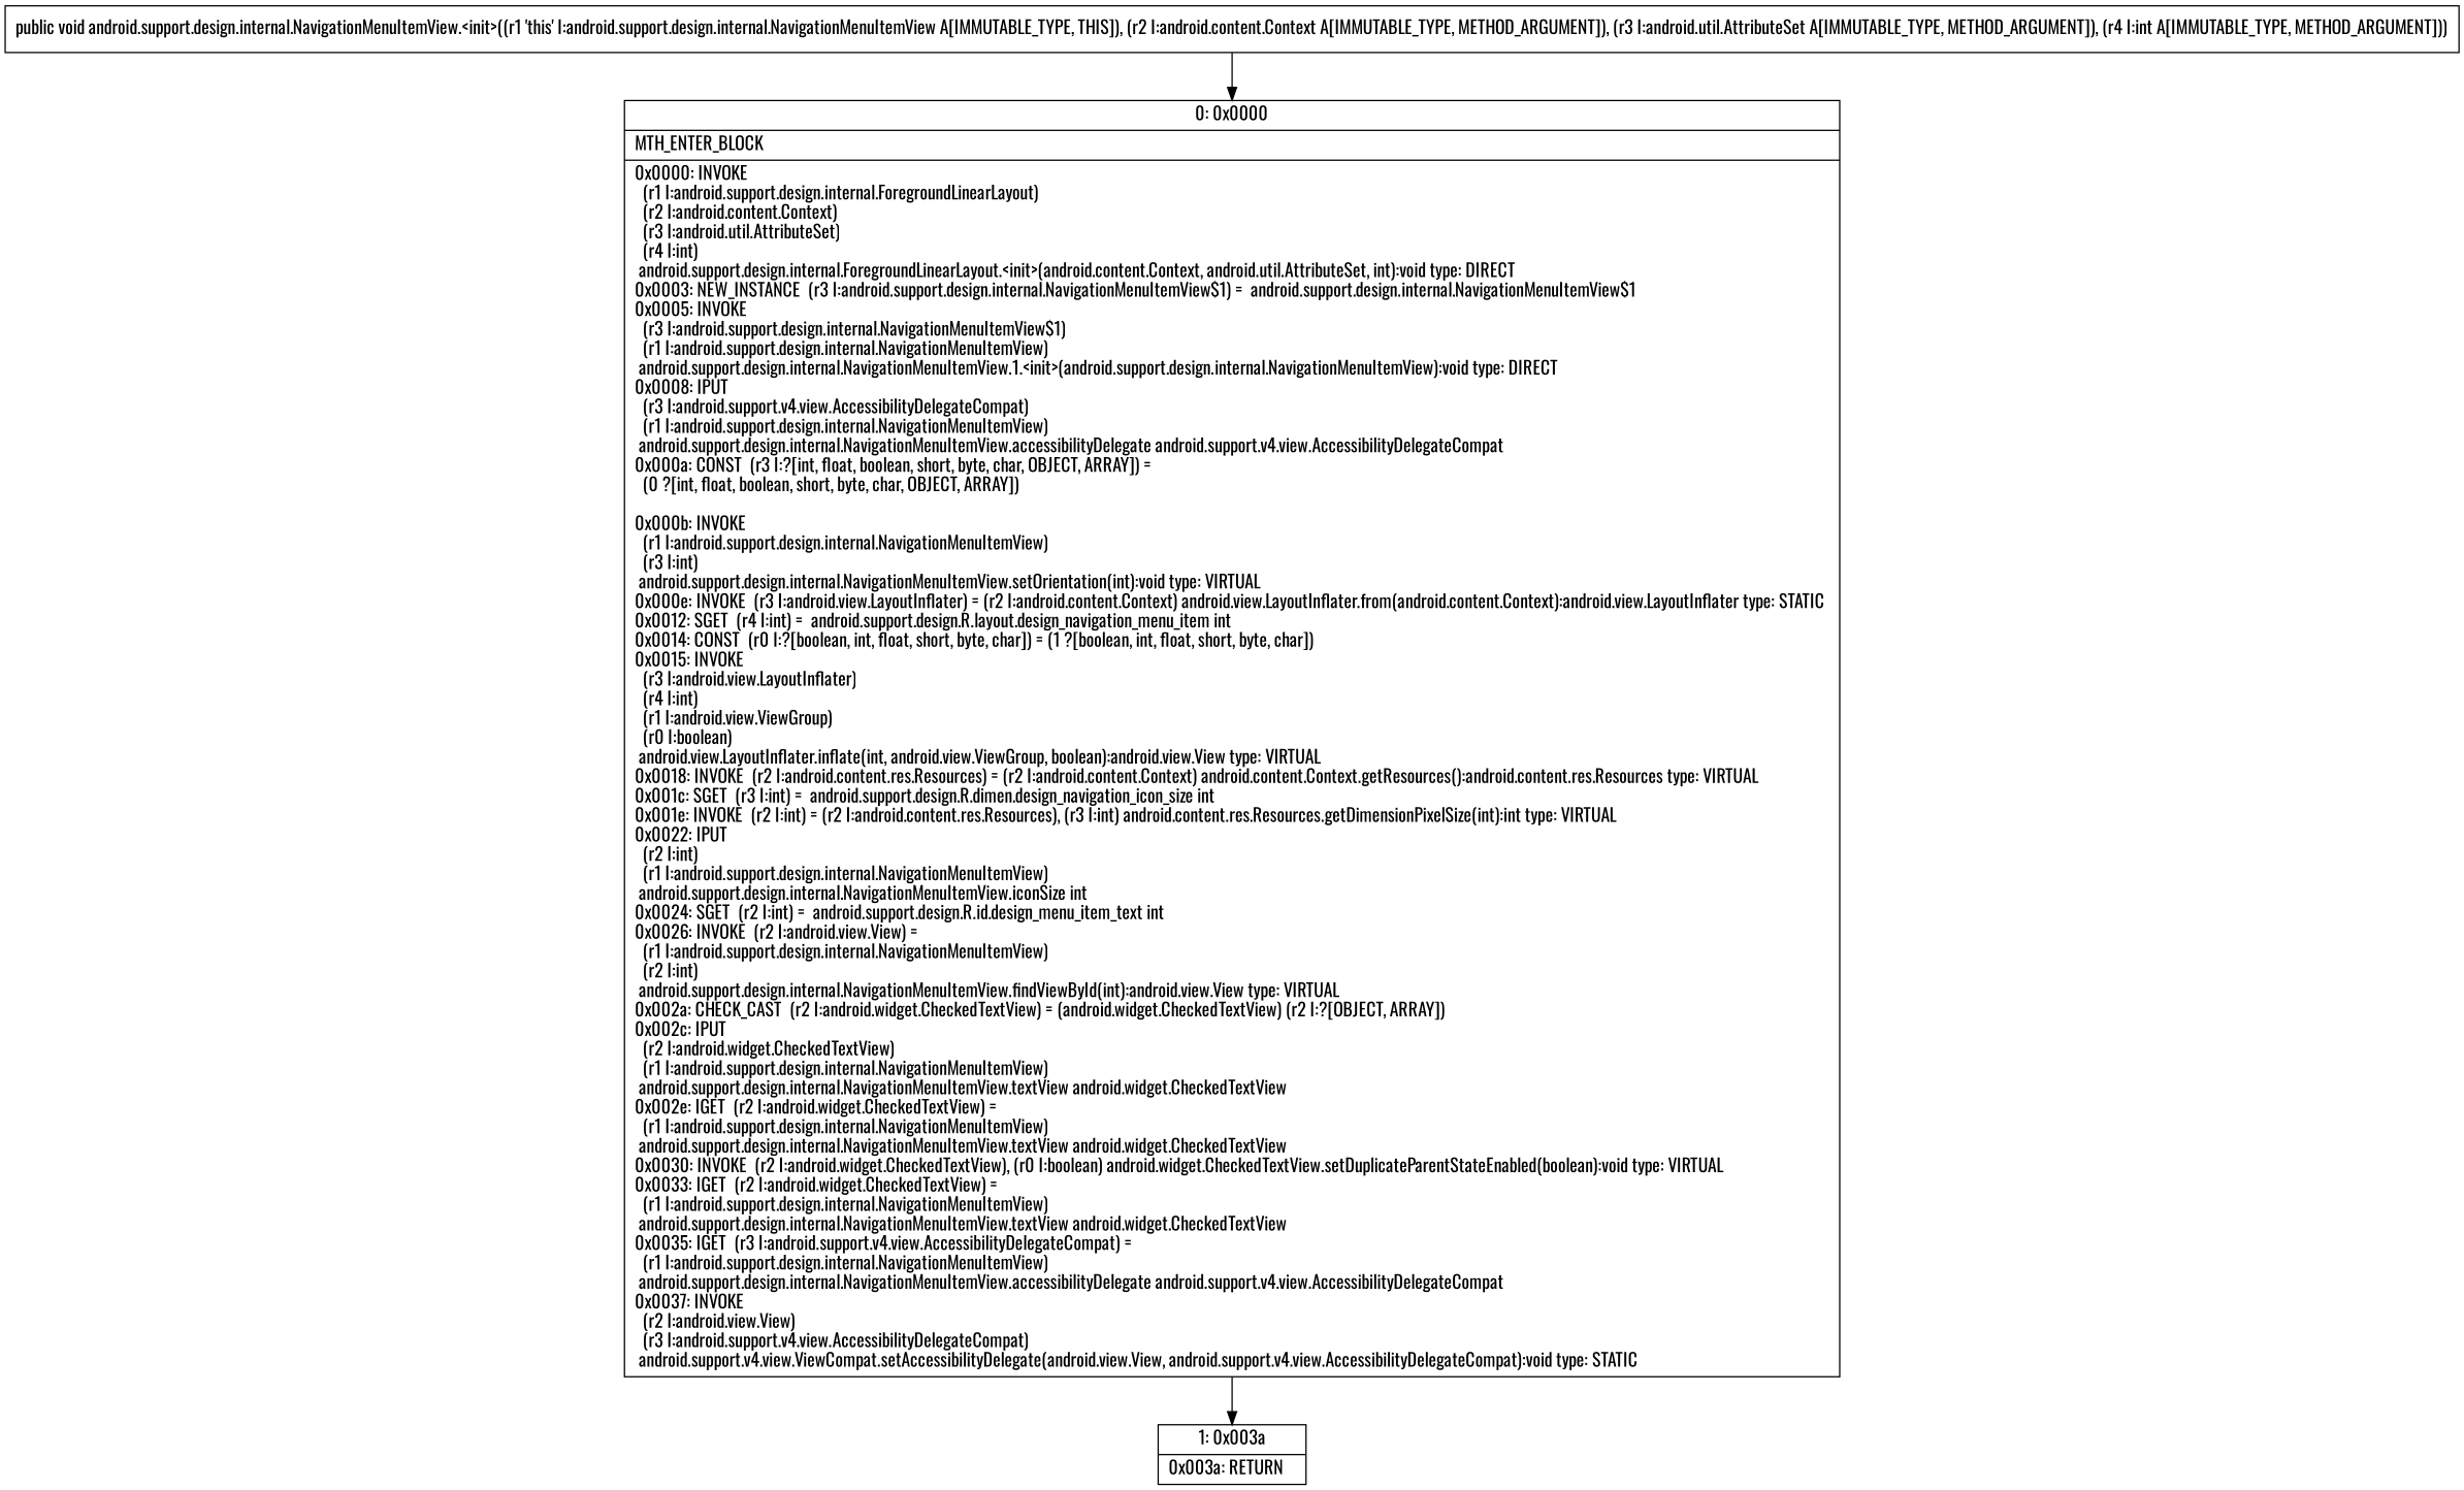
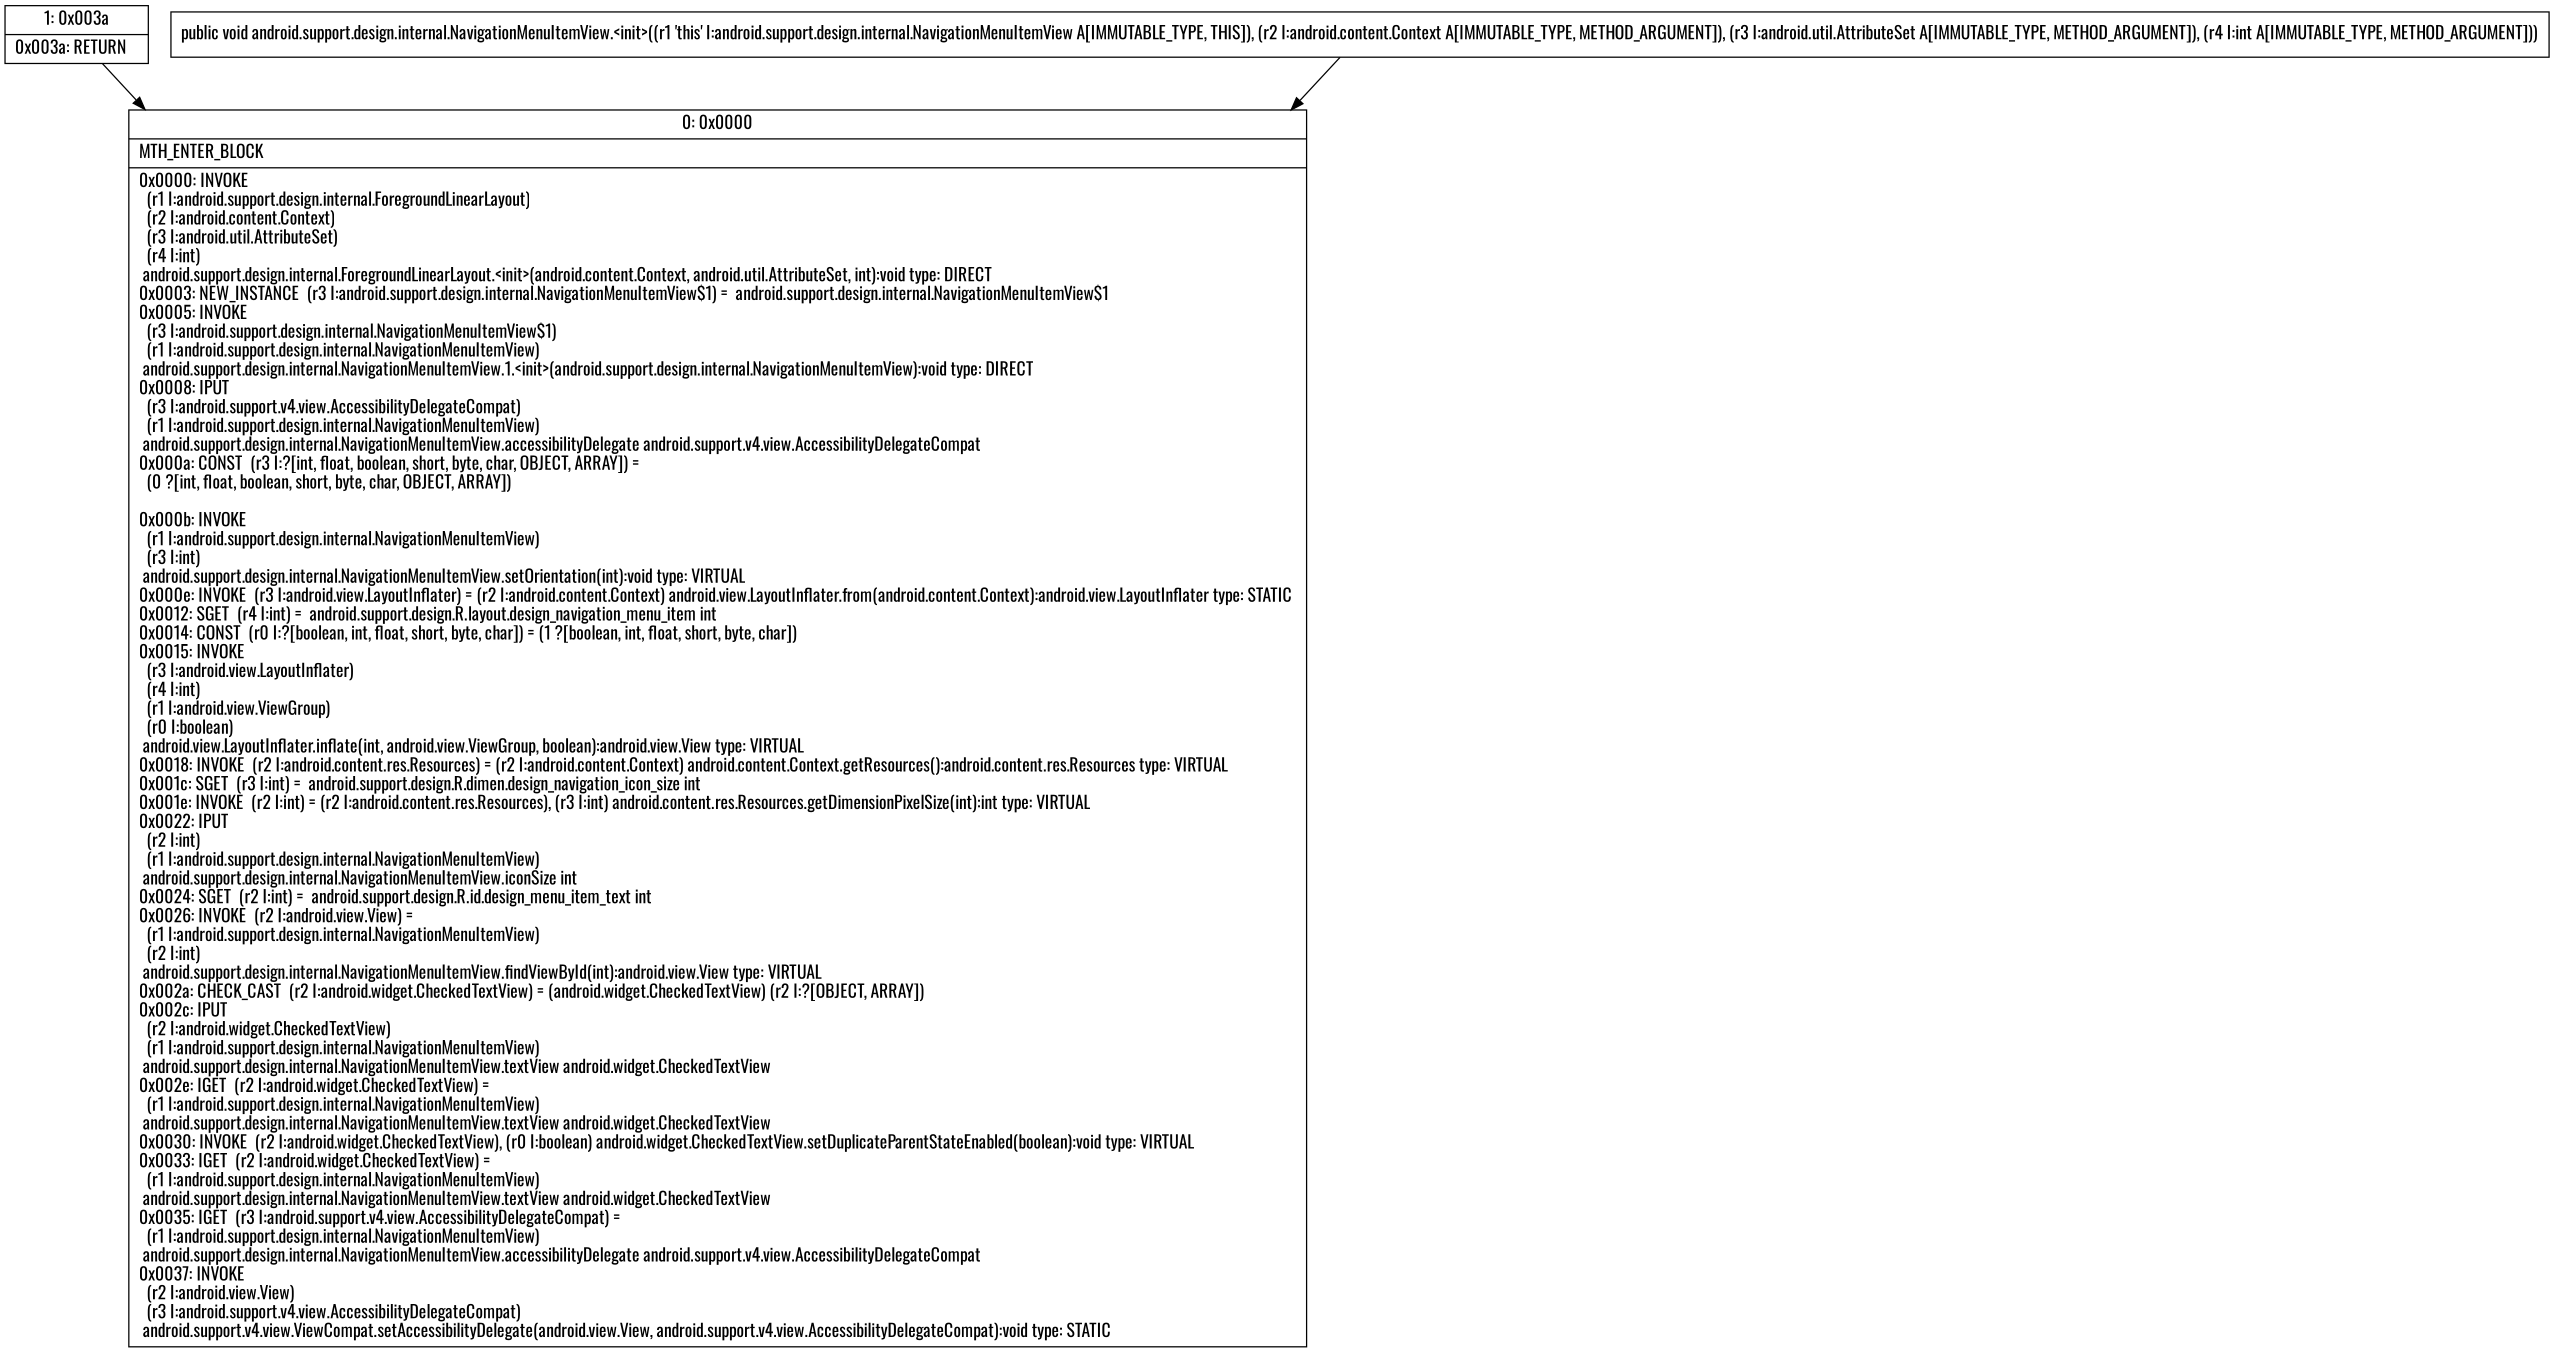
  digraph {
    fontname=Oswald
    node [shape=record fontname=Oswald]
    edge [fontname=Oswald]
    n1 [label="{0\:\ 0x0000|MTH_ENTER_BLOCK\l|0x0000: INVOKE  \l  (r1 I:android.support.design.internal.ForegroundLinearLayout)\l  (r2 I:android.content.Context)\l  (r3 I:android.util.AttributeSet)\l  (r4 I:int)\l android.support.design.internal.ForegroundLinearLayout.\<init\>(android.content.Context, android.util.AttributeSet, int):void type: DIRECT \l0x0003: NEW_INSTANCE  (r3 I:android.support.design.internal.NavigationMenuItemView$1) =  android.support.design.internal.NavigationMenuItemView$1 \l0x0005: INVOKE  \l  (r3 I:android.support.design.internal.NavigationMenuItemView$1)\l  (r1 I:android.support.design.internal.NavigationMenuItemView)\l android.support.design.internal.NavigationMenuItemView.1.\<init\>(android.support.design.internal.NavigationMenuItemView):void type: DIRECT \l0x0008: IPUT  \l  (r3 I:android.support.v4.view.AccessibilityDelegateCompat)\l  (r1 I:android.support.design.internal.NavigationMenuItemView)\l android.support.design.internal.NavigationMenuItemView.accessibilityDelegate android.support.v4.view.AccessibilityDelegateCompat \l0x000a: CONST  (r3 I:?[int, float, boolean, short, byte, char, OBJECT, ARRAY]) = \l  (0 ?[int, float, boolean, short, byte, char, OBJECT, ARRAY])\l \l0x000b: INVOKE  \l  (r1 I:android.support.design.internal.NavigationMenuItemView)\l  (r3 I:int)\l android.support.design.internal.NavigationMenuItemView.setOrientation(int):void type: VIRTUAL \l0x000e: INVOKE  (r3 I:android.view.LayoutInflater) = (r2 I:android.content.Context) android.view.LayoutInflater.from(android.content.Context):android.view.LayoutInflater type: STATIC \l0x0012: SGET  (r4 I:int) =  android.support.design.R.layout.design_navigation_menu_item int \l0x0014: CONST  (r0 I:?[boolean, int, float, short, byte, char]) = (1 ?[boolean, int, float, short, byte, char]) \l0x0015: INVOKE  \l  (r3 I:android.view.LayoutInflater)\l  (r4 I:int)\l  (r1 I:android.view.ViewGroup)\l  (r0 I:boolean)\l android.view.LayoutInflater.inflate(int, android.view.ViewGroup, boolean):android.view.View type: VIRTUAL \l0x0018: INVOKE  (r2 I:android.content.res.Resources) = (r2 I:android.content.Context) android.content.Context.getResources():android.content.res.Resources type: VIRTUAL \l0x001c: SGET  (r3 I:int) =  android.support.design.R.dimen.design_navigation_icon_size int \l0x001e: INVOKE  (r2 I:int) = (r2 I:android.content.res.Resources), (r3 I:int) android.content.res.Resources.getDimensionPixelSize(int):int type: VIRTUAL \l0x0022: IPUT  \l  (r2 I:int)\l  (r1 I:android.support.design.internal.NavigationMenuItemView)\l android.support.design.internal.NavigationMenuItemView.iconSize int \l0x0024: SGET  (r2 I:int) =  android.support.design.R.id.design_menu_item_text int \l0x0026: INVOKE  (r2 I:android.view.View) = \l  (r1 I:android.support.design.internal.NavigationMenuItemView)\l  (r2 I:int)\l android.support.design.internal.NavigationMenuItemView.findViewById(int):android.view.View type: VIRTUAL \l0x002a: CHECK_CAST  (r2 I:android.widget.CheckedTextView) = (android.widget.CheckedTextView) (r2 I:?[OBJECT, ARRAY]) \l0x002c: IPUT  \l  (r2 I:android.widget.CheckedTextView)\l  (r1 I:android.support.design.internal.NavigationMenuItemView)\l android.support.design.internal.NavigationMenuItemView.textView android.widget.CheckedTextView \l0x002e: IGET  (r2 I:android.widget.CheckedTextView) = \l  (r1 I:android.support.design.internal.NavigationMenuItemView)\l android.support.design.internal.NavigationMenuItemView.textView android.widget.CheckedTextView \l0x0030: INVOKE  (r2 I:android.widget.CheckedTextView), (r0 I:boolean) android.widget.CheckedTextView.setDuplicateParentStateEnabled(boolean):void type: VIRTUAL \l0x0033: IGET  (r2 I:android.widget.CheckedTextView) = \l  (r1 I:android.support.design.internal.NavigationMenuItemView)\l android.support.design.internal.NavigationMenuItemView.textView android.widget.CheckedTextView \l0x0035: IGET  (r3 I:android.support.v4.view.AccessibilityDelegateCompat) = \l  (r1 I:android.support.design.internal.NavigationMenuItemView)\l android.support.design.internal.NavigationMenuItemView.accessibilityDelegate android.support.v4.view.AccessibilityDelegateCompat \l0x0037: INVOKE  \l  (r2 I:android.view.View)\l  (r3 I:android.support.v4.view.AccessibilityDelegateCompat)\l android.support.v4.view.ViewCompat.setAccessibilityDelegate(android.view.View, android.support.v4.view.AccessibilityDelegateCompat):void type: STATIC \l}"]
    n2 [label="{1\:\ 0x003a|0x003a: RETURN   \l}"]
    n3 [label="{public void android.support.design.internal.NavigationMenuItemView.\<init\>((r1 'this' I:android.support.design.internal.NavigationMenuItemView A[IMMUTABLE_TYPE, THIS]), (r2 I:android.content.Context A[IMMUTABLE_TYPE, METHOD_ARGUMENT]), (r3 I:android.util.AttributeSet A[IMMUTABLE_TYPE, METHOD_ARGUMENT]), (r4 I:int A[IMMUTABLE_TYPE, METHOD_ARGUMENT])) }"]
-   n1 -> n2
+   n2 -> n1
    n3 -> n1
  }
